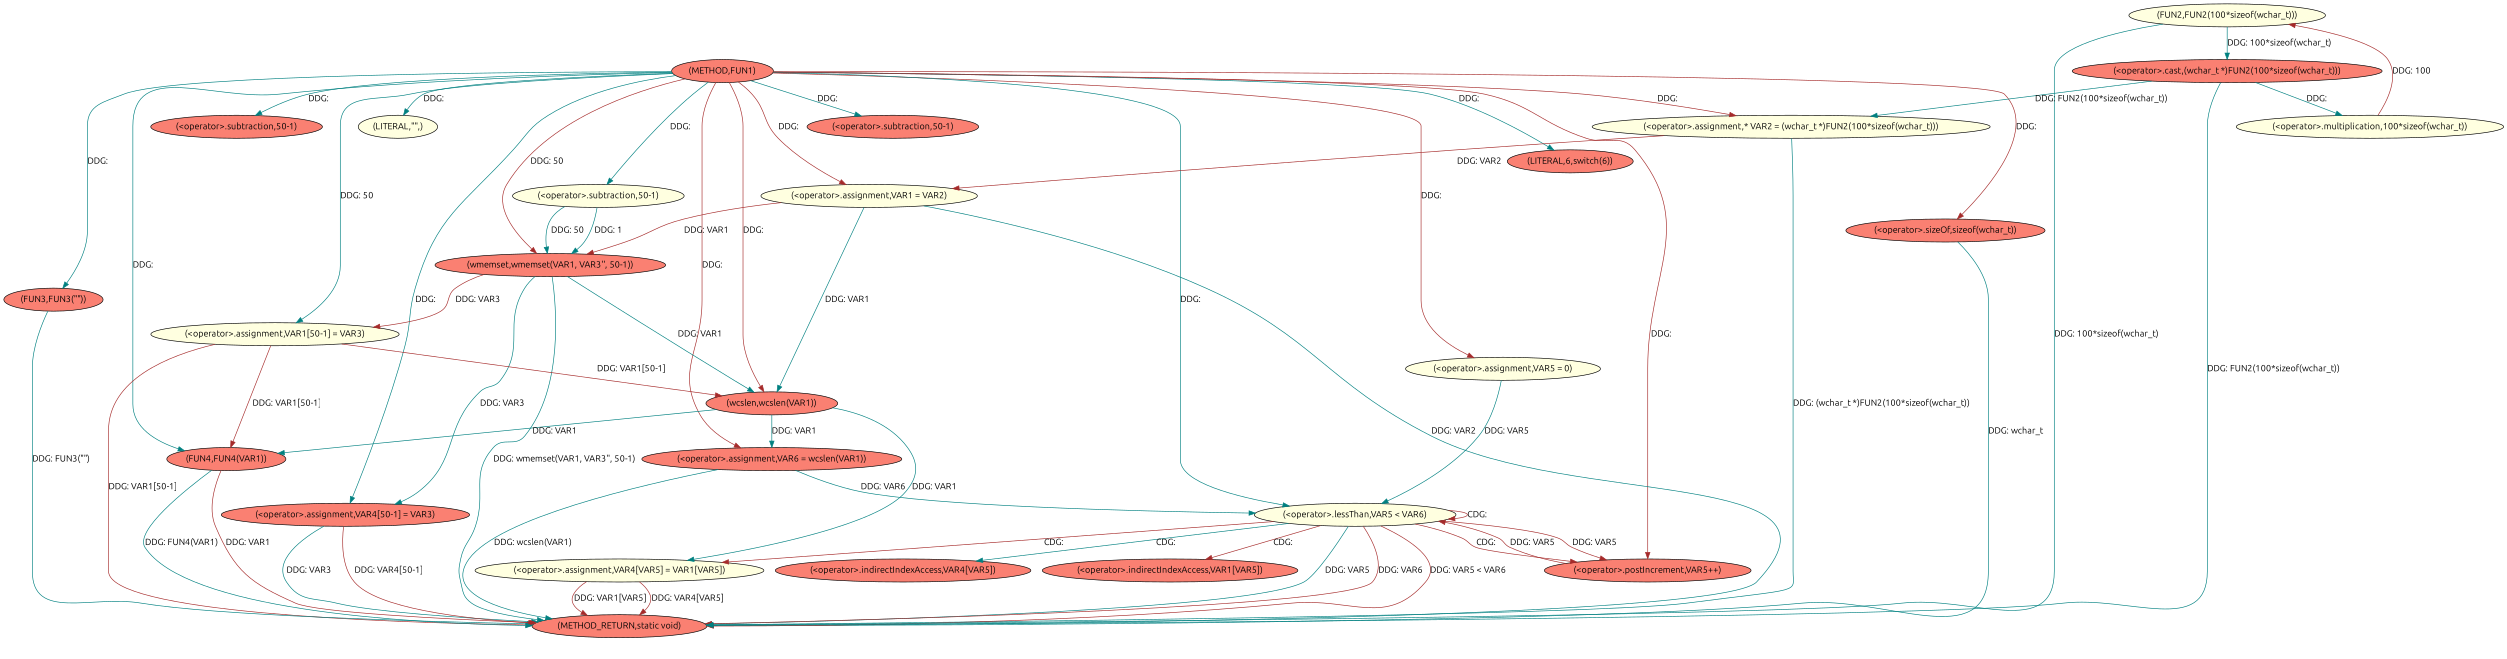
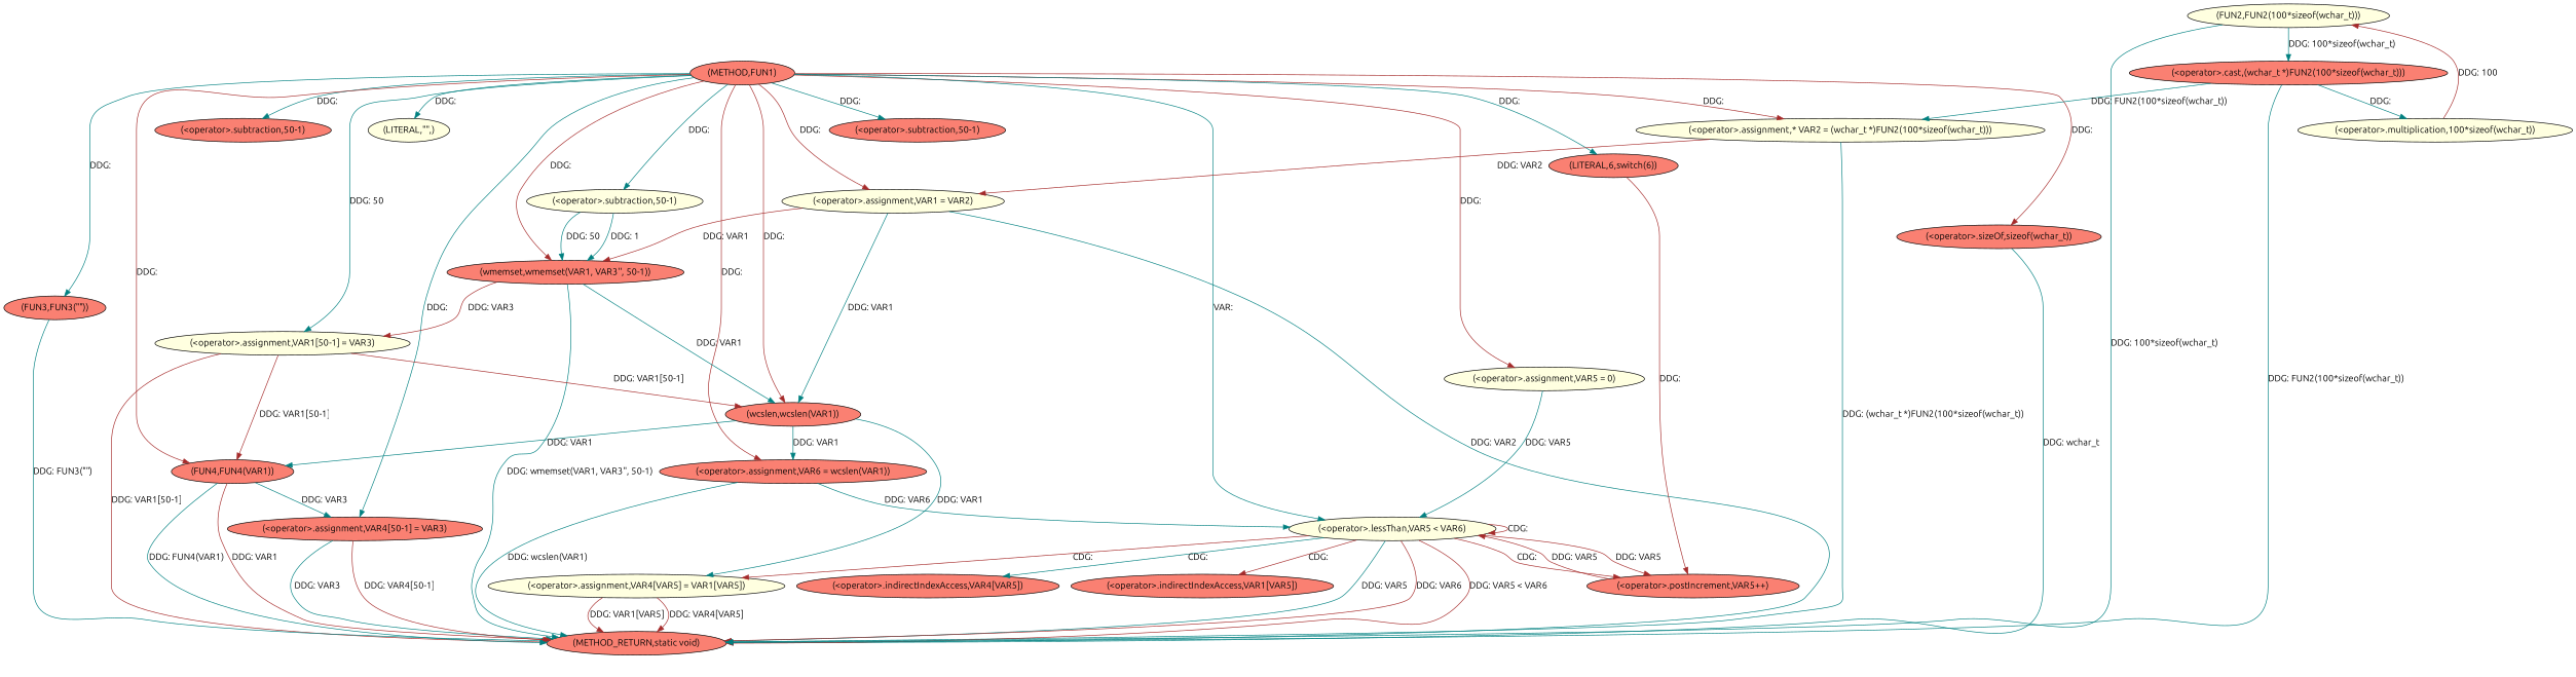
  digraph {
    fontname=Ubuntu
    node [fillcolor=salmon fontname=Ubuntu style=filled]
    edge [color=teal fontname=Ubuntu]
    n1 [label="(METHOD,FUN1)"]
    n2 [fillcolor=lightyellow label="(<operator>.assignment,* VAR2 = (wchar_t *)FUN2(100*sizeof(wchar_t)))"]
    n3 [label="(<operator>.sizeOf,sizeof(wchar_t))"]
    n4 [fillcolor=lightyellow label="(<operator>.assignment,VAR1 = VAR2)"]
    n5 [label="(LITERAL,6,switch(6))"]
    n6 [label="(wmemset,wmemset(VAR1, VAR3'', 50-1))"]
    n7 [fillcolor=lightyellow label="(<operator>.subtraction,50-1)"]
    n8 [fillcolor=lightyellow label="(<operator>.assignment,VAR1[50-1] = VAR3)"]
    n9 [label="(<operator>.subtraction,50-1)"]
    n10 [label="(FUN3,FUN3(\"\"))"]
    n11 [fillcolor=lightyellow label="(LITERAL,\"\",)"]
    n12 [label="(<operator>.assignment,VAR6 = wcslen(VAR1))"]
    n13 [label="(wcslen,wcslen(VAR1))"]
    n14 [fillcolor=lightyellow label="(<operator>.assignment,VAR5 = 0)"]
    n15 [fillcolor=lightyellow label="(<operator>.lessThan,VAR5 < VAR6)"]
    n16 [label="(<operator>.postIncrement,VAR5++)"]
    n17 [label="(<operator>.assignment,VAR4[50-1] = VAR3)"]
    n18 [label="(<operator>.subtraction,50-1)"]
    n19 [label="(FUN4,FUN4(VAR1))"]
    n20 [label="(METHOD_RETURN,static void)"]
    n21 [fillcolor=lightyellow label="(<operator>.multiplication,100*sizeof(wchar_t))"]
    n22 [fillcolor=lightyellow label="(FUN2,FUN2(100*sizeof(wchar_t)))"]
    n23 [fillcolor=lightyellow label="(<operator>.assignment,VAR4[VAR5] = VAR1[VAR5])"]
    n24 [label="(<operator>.indirectIndexAccess,VAR4[VAR5])"]
    n25 [label="(<operator>.indirectIndexAccess,VAR1[VAR5])"]
    n26 [label="(<operator>.cast,(wchar_t *)FUN2(100*sizeof(wchar_t)))"]
    n1 -> n2 [color=brown label="DDG: "]
    n1 -> n3 [color=brown label="DDG: "]
    n1 -> n4 [color=brown label="DDG: "]
    n1 -> n5 [label="DDG: "]
-   n1 -> n6 [color=brown label="DDG: 50"]
+   n1 -> n6 [color=brown label="DDG: "]
    n1 -> n7 [label="DDG: "]
    n1 -> n8 [label="DDG: 50"]
    n1 -> n9 [label="DDG: "]
    n1 -> n10 [label="DDG: "]
    n1 -> n11 [label="DDG: "]
    n1 -> n12 [color=brown label="DDG: "]
    n1 -> n13 [color=brown label="DDG: "]
    n1 -> n14 [color=brown label="DDG: "]
-   n1 -> n15 [label="DDG: "]
-   n1 -> n16 [color=brown label="DDG: "]
+   n1 -> n15 [label="VAR: "]
+   n5 -> n16 [color=brown label="DDG: "]
    n1 -> n17 [label="DDG: "]
    n1 -> n18 [label="DDG: "]
-   n1 -> n19 [label="DDG: "]
+   n1 -> n19 [color=brown label="DDG: "]
    n2 -> n4 [color=brown label="DDG: VAR2"]
    n2 -> n20 [label="DDG: (wchar_t *)FUN2(100*sizeof(wchar_t))"]
    n3 -> n20 [label="DDG: wchar_t"]
    n4 -> n6 [color=brown label="DDG: VAR1"]
    n4 -> n13 [label="DDG: VAR1"]
    n4 -> n20 [label="DDG: VAR2"]
    n6 -> n8 [color=brown label="DDG: VAR3"]
    n6 -> n13 [label="DDG: VAR1"]
-   n6 -> n17 [label="DDG: VAR3"]
+   n19 -> n17 [label="DDG: VAR3"]
    n6 -> n20 [label="DDG: wmemset(VAR1, VAR3'', 50-1)"]
    n7 -> n6 [label="DDG: 50"]
    n7 -> n6 [label="DDG: 1"]
    n8 -> n13 [color=brown label="DDG: VAR1[50-1]"]
    n8 -> n19 [color=brown label="DDG: VAR1[50-1]"]
    n8 -> n20 [color=brown label="DDG: VAR1[50-1]"]
    n10 -> n20 [label="DDG: FUN3(\"\")"]
    n12 -> n15 [label="DDG: VAR6"]
    n12 -> n20 [label="DDG: wcslen(VAR1)"]
    n13 -> n12 [label="DDG: VAR1"]
    n13 -> n19 [label="DDG: VAR1"]
    n13 -> n23 [label="DDG: VAR1"]
    n14 -> n15 [label="DDG: VAR5"]
    n15 -> n15 [color=brown label="CDG: "]
    n15 -> n16 [color=brown label="DDG: VAR5"]
    n15 -> n16 [color=brown label="CDG: "]
    n15 -> n20 [label="DDG: VAR5"]
    n15 -> n20 [color=brown label="DDG: VAR6"]
    n15 -> n20 [color=brown label="DDG: VAR5 < VAR6"]
    n15 -> n23 [color=brown label="CDG: "]
    n15 -> n24 [label="CDG: "]
    n15 -> n25 [color=brown label="CDG: "]
    n16 -> n15 [color=brown label="DDG: VAR5"]
    n17 -> n20 [label="DDG: VAR3"]
    n17 -> n20 [color=brown label="DDG: VAR4[50-1]"]
    n19 -> n20 [color=brown label="DDG: VAR1"]
    n19 -> n20 [label="DDG: FUN4(VAR1)"]
    n21 -> n22 [color=brown label="DDG: 100"]
    n22 -> n20 [label="DDG: 100*sizeof(wchar_t)"]
    n22 -> n26 [label="DDG: 100*sizeof(wchar_t)"]
    n23 -> n20 [color=brown label="DDG: VAR4[VAR5]"]
    n23 -> n20 [color=brown label="DDG: VAR1[VAR5]"]
    n26 -> n2 [label="DDG: FUN2(100*sizeof(wchar_t))"]
    n26 -> n20 [label="DDG: FUN2(100*sizeof(wchar_t))"]
    n26 -> n21 [label="DDG: "]
  }
